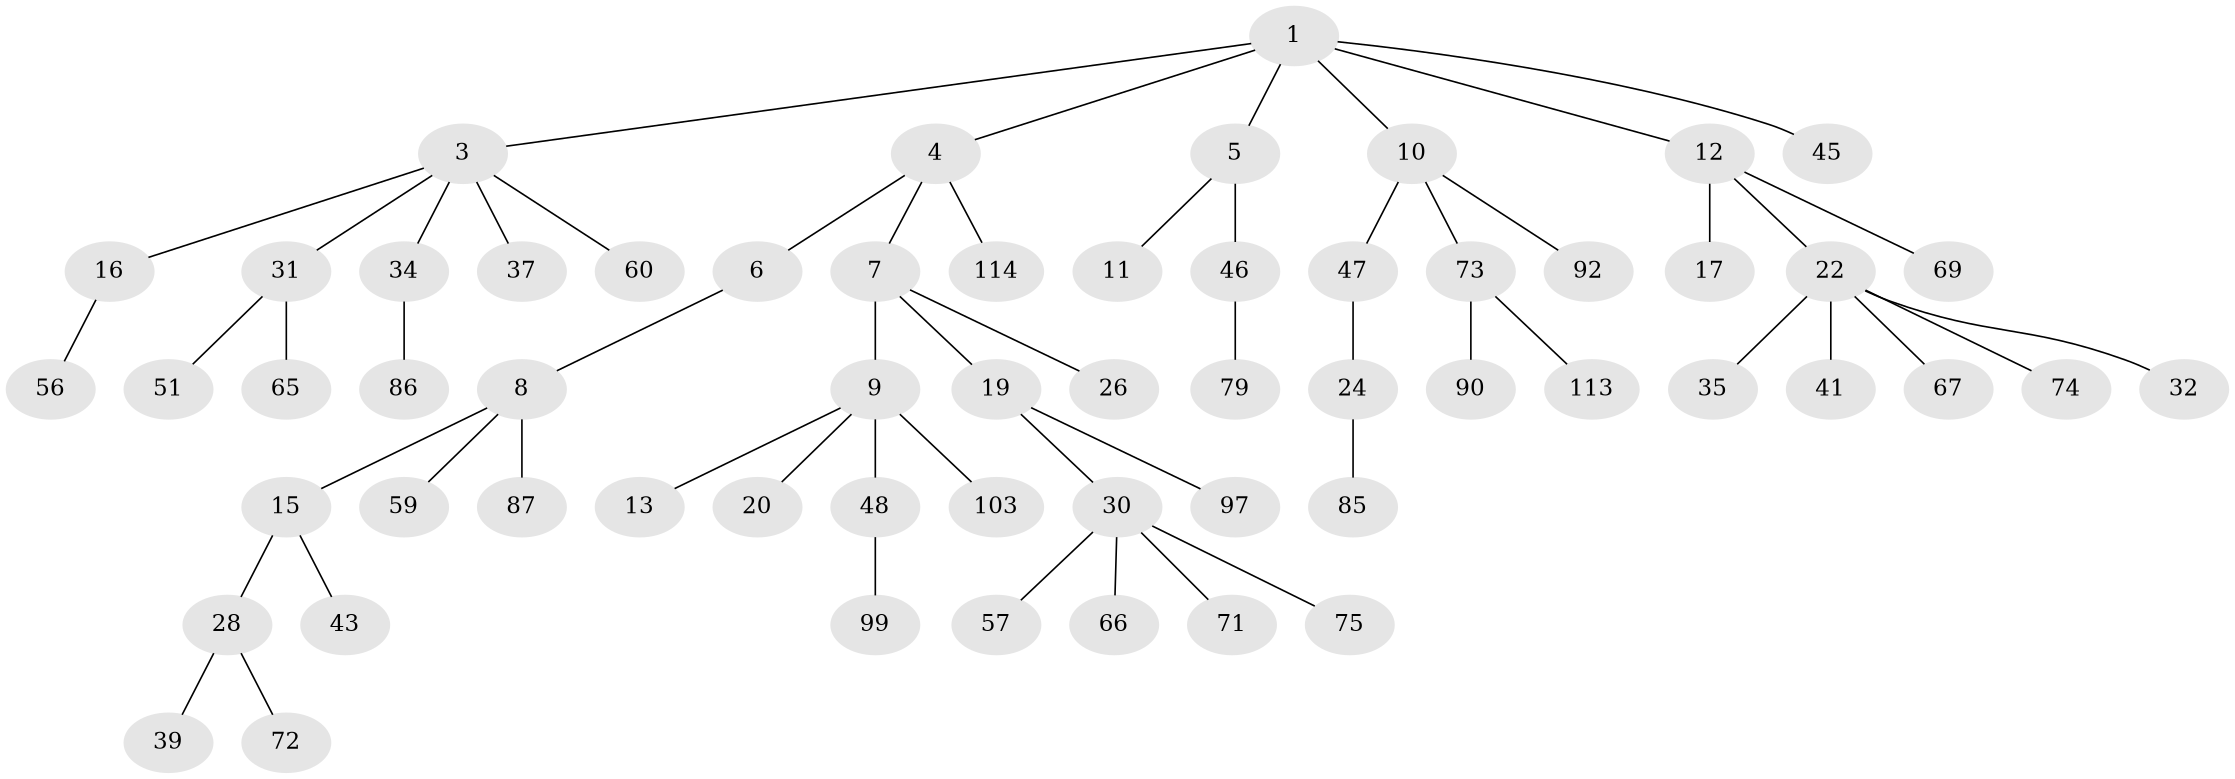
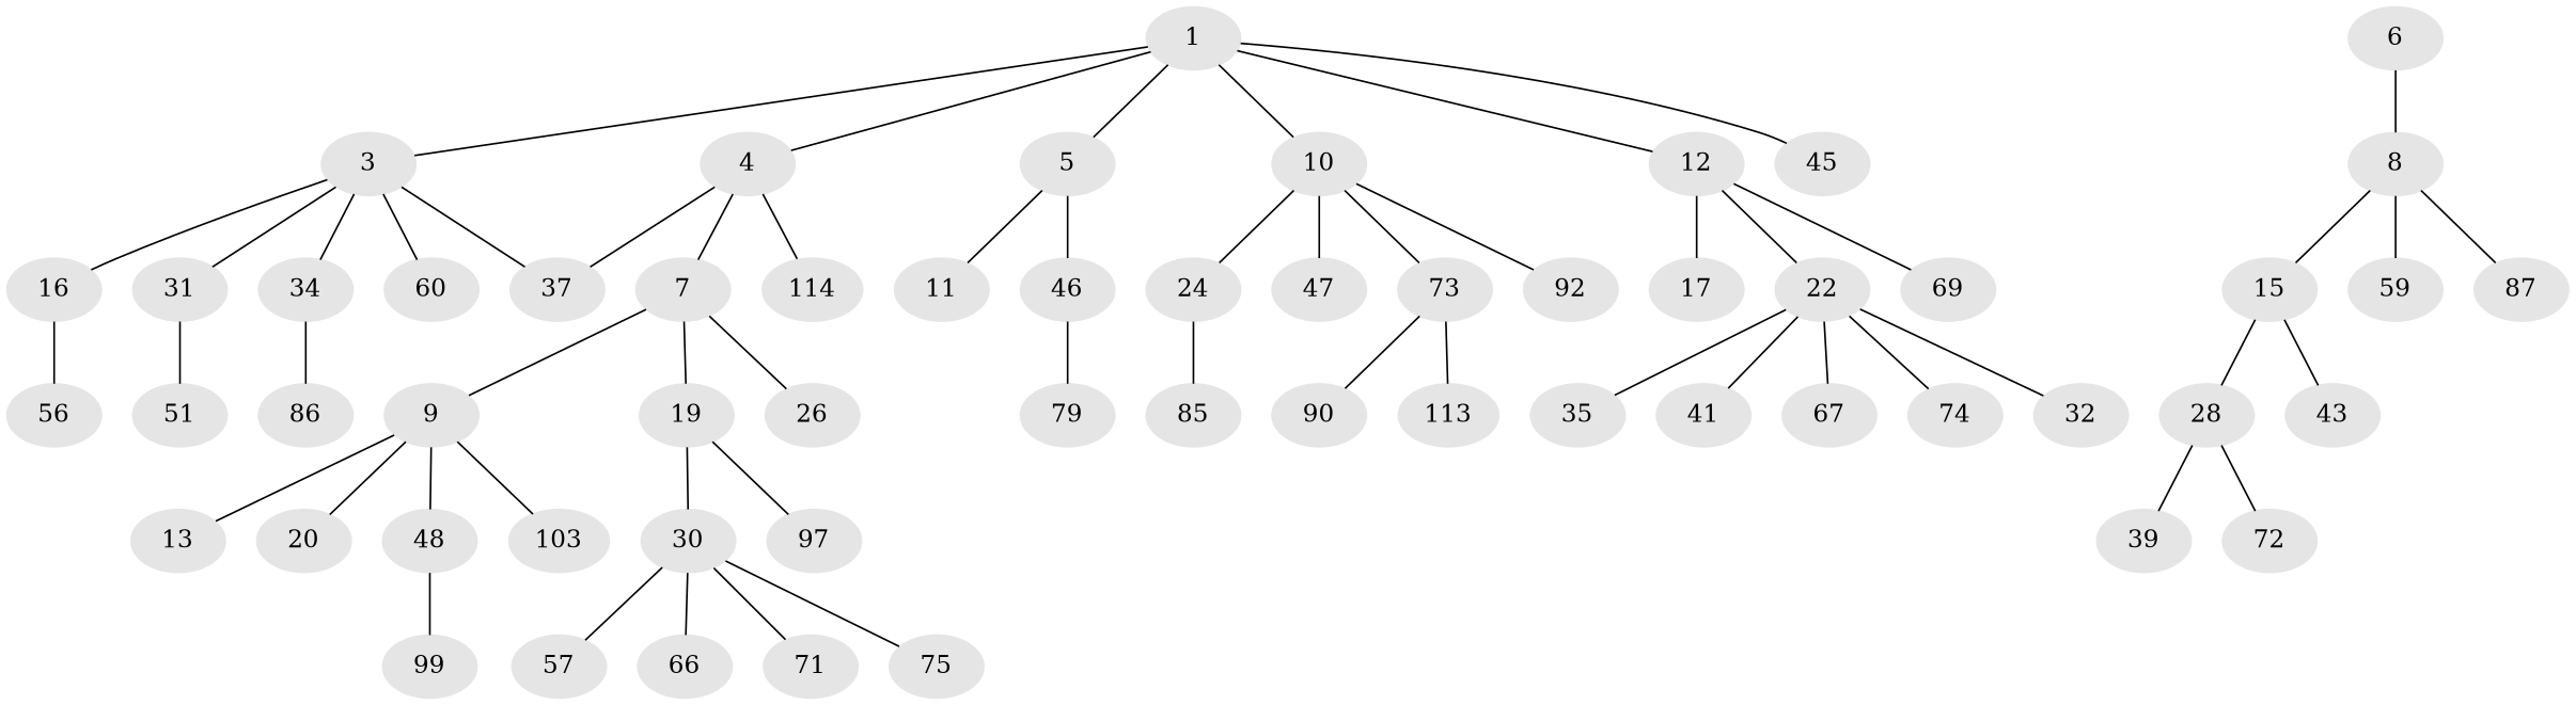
  graph {
    node [color=gray90 style=filled]
    1 [super="+2"]
    3
    4
    5
    10 [super="+14"]
    12 [super="+120+29+40"]
    45
    16
    31 [super="+58+38+53"]
    34 [super="+68"]
    37 [super="+91"]
    60 [super="+116"]
    6
    7
    114
    11 [super="+98"]
    46 [super="+76"]
    24 [super="+52+44"]
    47
    73
    92
    17
    22 [super="+25"]
    69 [super="+70"]
    56
    51 [super="+110"]
-   65
    86
    8
    9 [super="+18+77+109+84+26"]
    19
    n32 [label=26 super="+80"]
    79
    15
    59
    87 [super="+107+94"]
    13
    20
    48 [super="+63"]
    103 [super="+121"]
    30 [super="+32+106+54+36"]
    97
    28 [super="+55"]
    43 [super="+96"]
    99 [super="+118"]
    85
    90
    113
    35 [super="+102"]
    41
    67
    74
    n53 [label=32]
    39 [super="+42+61+83"]
    72
    57 [super="+105"]
    66
    71 [super="+101"]
    75
    1 -- 3
    1 -- 4
    1 -- 5
    1 -- 10
    1 -- 12
    1 -- 45
    3 -- 16
    3 -- 31
    3 -- 34
    3 -- 37
    3 -- 60
-   4 -- 6
+   4 -- 37
    4 -- 7
    4 -- 114
    5 -- 11
    5 -- 46
-   47 -- 24
+   10 -- 24
    10 -- 47
    10 -- 73
    10 -- 92
    12 -- 17
    12 -- 22
    12 -- 69
    16 -- 56
    31 -- 51
-   31 -- 65
    34 -- 86
    6 -- 8
    7 -- 9
    7 -- 19
    7 -- n32
    46 -- 79
    24 -- 85
    73 -- 90
    73 -- 113
    22 -- 35
    22 -- 41
    22 -- 67
    22 -- 74
    22 -- n53
    8 -- 15
    8 -- 59
    8 -- 87
    9 -- 13
    9 -- 20
    9 -- 48
    9 -- 103
    19 -- 30
    19 -- 97
    15 -- 28
    15 -- 43
    48 -- 99
    30 -- 57
    30 -- 66
    30 -- 71
    30 -- 75
    28 -- 39
    28 -- 72
  }
